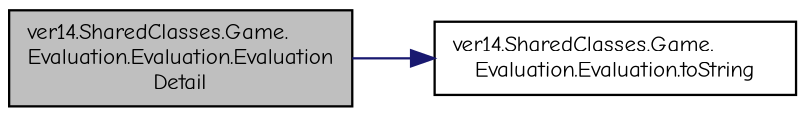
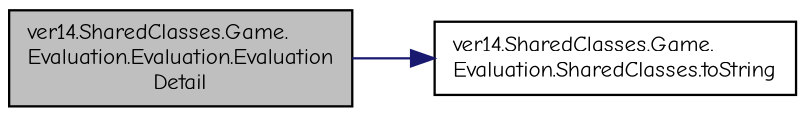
  digraph {
    rankdir=LR
    fontname="Comic Neue"
    node [color=black fontname="Comic Neue" fontsize=10 shape=record style=filled]
    n1 [fillcolor=grey75 fontcolor=black height=0.2 label="ver14.SharedClasses.Game.\lEvaluation.Evaluation.Evaluation\lDetail" width=0.4]
-   n2 [fillcolor=white height=0.2 label="ver14.SharedClasses.Game.\lEvaluation.Evaluation.toString" width=0.4]
+   n2 [fillcolor=white height=0.2 label="ver14.SharedClasses.Game.\lEvaluation.SharedClasses.toString" width=0.4]
    n1 -> n2 [color=midnightblue fontname="Comic Neue" fontsize=10 labelfontname=Helvetica labelfontsize=10 style=solid]
  }
